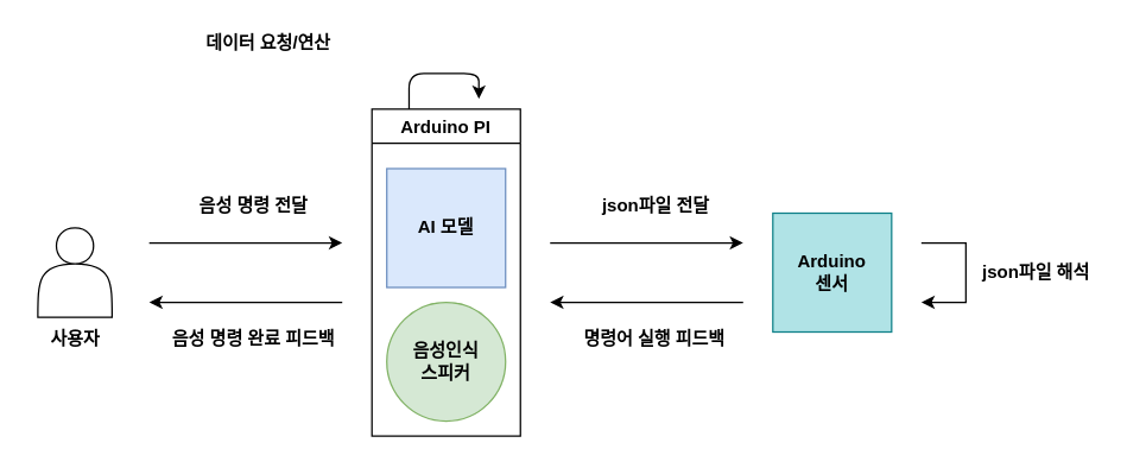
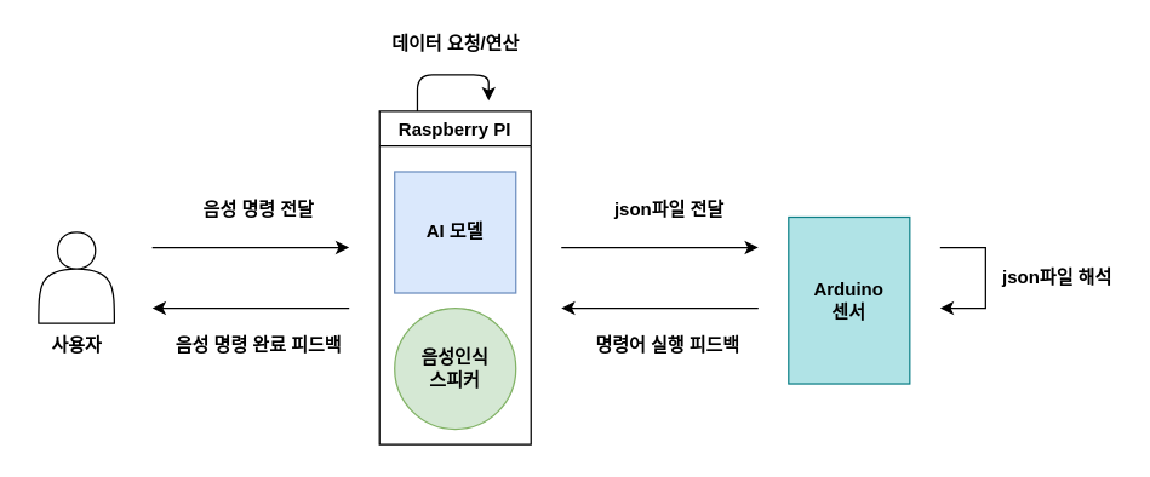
  <mxCell id="0" />
  <mxCell id="1" parent="0" />
  <mxCell id="2" value="" style="shape=actor;whiteSpace=wrap;html=1;" parent="1" vertex="1"><mxGeometry x="25" y="153" width="50" height="60" as="geometry" /></mxCell>
- <mxCell id="3" value="&lt;b&gt;Arduino&lt;br&gt;센서&lt;br&gt;&lt;/b&gt;" style="whiteSpace=wrap;html=1;aspect=fixed;fillColor=#b0e3e6;strokeColor=#0e8088;" parent="1" vertex="1"><mxGeometry x="520" y="143" width="80" height="80" as="geometry" /></mxCell>
+ <mxCell id="3" value="&lt;b&gt;Arduino&lt;br&gt;센서&lt;br&gt;&lt;/b&gt;" style="whiteSpace=wrap;html=1;aspect=fixed;fillColor=#b0e3e6;strokeColor=#0e8088;" parent="1" vertex="1"><mxGeometry x="520" y="143" width="80" height="110" as="geometry" /></mxCell>
  <mxCell id="4" style="edgeStyle=orthogonalEdgeStyle;elbow=vertical;html=1;exitX=0.25;exitY=0;exitDx=0;exitDy=0;strokeColor=default;" edge="1" parent="1" source="5"><mxGeometry relative="1" as="geometry"><mxPoint x="322" y="66" as="targetPoint" /><Array as="points"><mxPoint x="275" y="49" /><mxPoint x="322" y="49" /></Array></mxGeometry></mxCell>
- <mxCell id="5" value="Arduino PI" style="swimlane;" parent="1" vertex="1"><mxGeometry x="250" y="73" width="100" height="220" as="geometry"><mxRectangle x="300" y="210" width="101" height="23" as="alternateBounds" /></mxGeometry></mxCell>
+ <mxCell id="5" value="Raspberry PI" style="swimlane;" parent="1" vertex="1"><mxGeometry x="250" y="73" width="100" height="220" as="geometry"><mxRectangle x="300" y="210" width="101" height="23" as="alternateBounds" /></mxGeometry></mxCell>
  <mxCell id="6" value="&lt;b&gt;AI 모델&lt;/b&gt;" style="whiteSpace=wrap;html=1;aspect=fixed;fillColor=#dae8fc;strokeColor=#6c8ebf;" parent="5" vertex="1"><mxGeometry x="10" y="40" width="80" height="80" as="geometry" /></mxCell>
  <mxCell id="7" value="&lt;b&gt;음성인식&lt;br&gt;스피커&lt;/b&gt;" style="ellipse;whiteSpace=wrap;html=1;aspect=fixed;fillColor=#d5e8d4;strokeColor=#82b366;" parent="5" vertex="1"><mxGeometry x="10" y="130" width="80" height="80" as="geometry" /></mxCell>
  <mxCell id="8" value="&lt;b&gt;사용자&lt;/b&gt;" style="text;html=1;align=center;verticalAlign=middle;resizable=0;points=[];autosize=1;strokeColor=none;fillColor=none;" parent="1" vertex="1"><mxGeometry x="20" y="213" width="60" height="30" as="geometry" /></mxCell>
  <mxCell id="9" value="" style="endArrow=classic;html=1;rounded=0;" parent="1" edge="1"><mxGeometry width="50" height="50" relative="1" as="geometry"><mxPoint x="100" y="163" as="sourcePoint" /><mxPoint x="230" y="163" as="targetPoint" /></mxGeometry></mxCell>
  <mxCell id="10" value="" style="endArrow=classic;html=1;rounded=0;" parent="1" edge="1"><mxGeometry width="50" height="50" relative="1" as="geometry"><mxPoint x="230" y="203" as="sourcePoint" /><mxPoint x="100" y="203" as="targetPoint" /></mxGeometry></mxCell>
  <mxCell id="11" value="&lt;b&gt;음성 명령 전달&lt;/b&gt;" style="text;html=1;align=center;verticalAlign=middle;resizable=0;points=[];autosize=1;strokeColor=none;fillColor=none;" parent="1" vertex="1"><mxGeometry x="120" y="123" width="100" height="30" as="geometry" /></mxCell>
  <mxCell id="12" value="&lt;b&gt;음성 명령 완료 피드백&lt;/b&gt;" style="text;html=1;align=center;verticalAlign=middle;resizable=0;points=[];autosize=1;strokeColor=none;fillColor=none;" parent="1" vertex="1"><mxGeometry x="100" y="213" width="140" height="30" as="geometry" /></mxCell>
  <mxCell id="13" value="&lt;b&gt;json파일 전달&lt;/b&gt;" style="text;html=1;align=center;verticalAlign=middle;resizable=0;points=[];autosize=1;strokeColor=none;fillColor=none;" parent="1" vertex="1"><mxGeometry x="401" y="129" width="80" height="18" as="geometry" /></mxCell>
  <mxCell id="14" value="&lt;b&gt;명령어 실행 피드백&lt;/b&gt;" style="text;html=1;align=center;verticalAlign=middle;resizable=0;points=[];autosize=1;strokeColor=none;fillColor=none;" parent="1" vertex="1"><mxGeometry x="390" y="219" width="100" height="18" as="geometry" /></mxCell>
  <mxCell id="15" value="" style="endArrow=classic;html=1;rounded=0;" parent="1" edge="1"><mxGeometry width="50" height="50" relative="1" as="geometry"><mxPoint x="620" y="163" as="sourcePoint" /><mxPoint x="620" y="203" as="targetPoint" /><Array as="points"><mxPoint x="650" y="163" /><mxPoint x="650" y="203" /></Array></mxGeometry></mxCell>
  <mxCell id="16" value="&lt;b&gt;json파일 해석&lt;/b&gt;" style="text;html=1;align=center;verticalAlign=middle;resizable=0;points=[];autosize=1;strokeColor=none;fillColor=none;" parent="1" vertex="1"><mxGeometry x="657" y="174" width="80" height="18" as="geometry" /></mxCell>
  <mxCell id="17" value="" style="endArrow=classic;html=1;rounded=0;" parent="1" edge="1"><mxGeometry width="50" height="50" relative="1" as="geometry"><mxPoint x="370" y="163" as="sourcePoint" /><mxPoint x="500" y="163" as="targetPoint" /></mxGeometry></mxCell>
  <mxCell id="18" value="" style="endArrow=classic;html=1;rounded=0;" parent="1" edge="1"><mxGeometry width="50" height="50" relative="1" as="geometry"><mxPoint x="500" y="203" as="sourcePoint" /><mxPoint x="370" y="203" as="targetPoint" /></mxGeometry></mxCell>
- <mxCell id="19" value="&lt;b&gt;데이터 요청/연산&lt;/b&gt;" style="text;html=1;align=center;verticalAlign=middle;resizable=0;points=[];autosize=1;strokeColor=none;fillColor=none;" vertex="1" parent="1"><mxGeometry x="135.5" y="20" width="89" height="18" as="geometry" /></mxCell>
+ <mxCell id="19" value="&lt;b&gt;데이터 요청/연산&lt;/b&gt;" style="text;html=1;align=center;verticalAlign=middle;resizable=0;points=[];autosize=1;strokeColor=none;fillColor=none;" vertex="1" parent="1"><mxGeometry x="255.5" y="20" width="89" height="18" as="geometry" /></mxCell>
